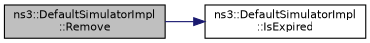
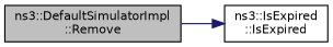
  digraph {
    rankdir=LR
    node [color=black fontname=Helvetica fontsize=10 shape=record style=filled]
    n1 [fillcolor=grey75 fontcolor=black height=0.2 label="ns3::DefaultSimulatorImpl\l::Remove" width=0.4]
-   n2 [fillcolor=white height=0.2 label="ns3::DefaultSimulatorImpl\l::IsExpired" width=0.4]
+   n2 [fillcolor=white height=0.2 label="ns3::IsExpired\l::IsExpired" width=0.4]
    n1 -> n2 [color=midnightblue fontname=Helvetica fontsize=10 labelfontname=Helvetica labelfontsize=10 style=solid]
  }
